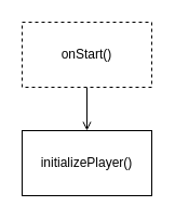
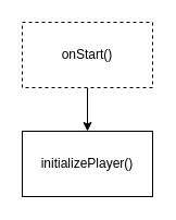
  <mxCell id="0" />
  <mxCell id="1" parent="0" />
- <mxCell id="2" style="edgeStyle=orthogonalEdgeStyle;rounded=0;orthogonalLoop=1;jettySize=auto;html=1;entryX=0.5;entryY=0;entryDx=0;entryDy=0;endArrow=open;" edge="1" parent="1" source="3" target="4"><mxGeometry relative="1" as="geometry" /></mxCell>
+ <mxCell id="2" style="edgeStyle=orthogonalEdgeStyle;rounded=0;orthogonalLoop=1;jettySize=auto;html=1;entryX=0.5;entryY=0;entryDx=0;entryDy=0;" edge="1" parent="1" source="3" target="4"><mxGeometry relative="1" as="geometry" /></mxCell>
  <mxCell id="3" value="onStart()" style="whiteSpace=wrap;html=1;dashed=1;" vertex="1" parent="1"><mxGeometry x="20" y="20" width="120" height="60" as="geometry" /></mxCell>
  <mxCell id="4" value="initializePlayer()" style="whiteSpace=wrap;html=1;" vertex="1" parent="1"><mxGeometry x="20" y="120" width="120" height="60" as="geometry" /></mxCell>
